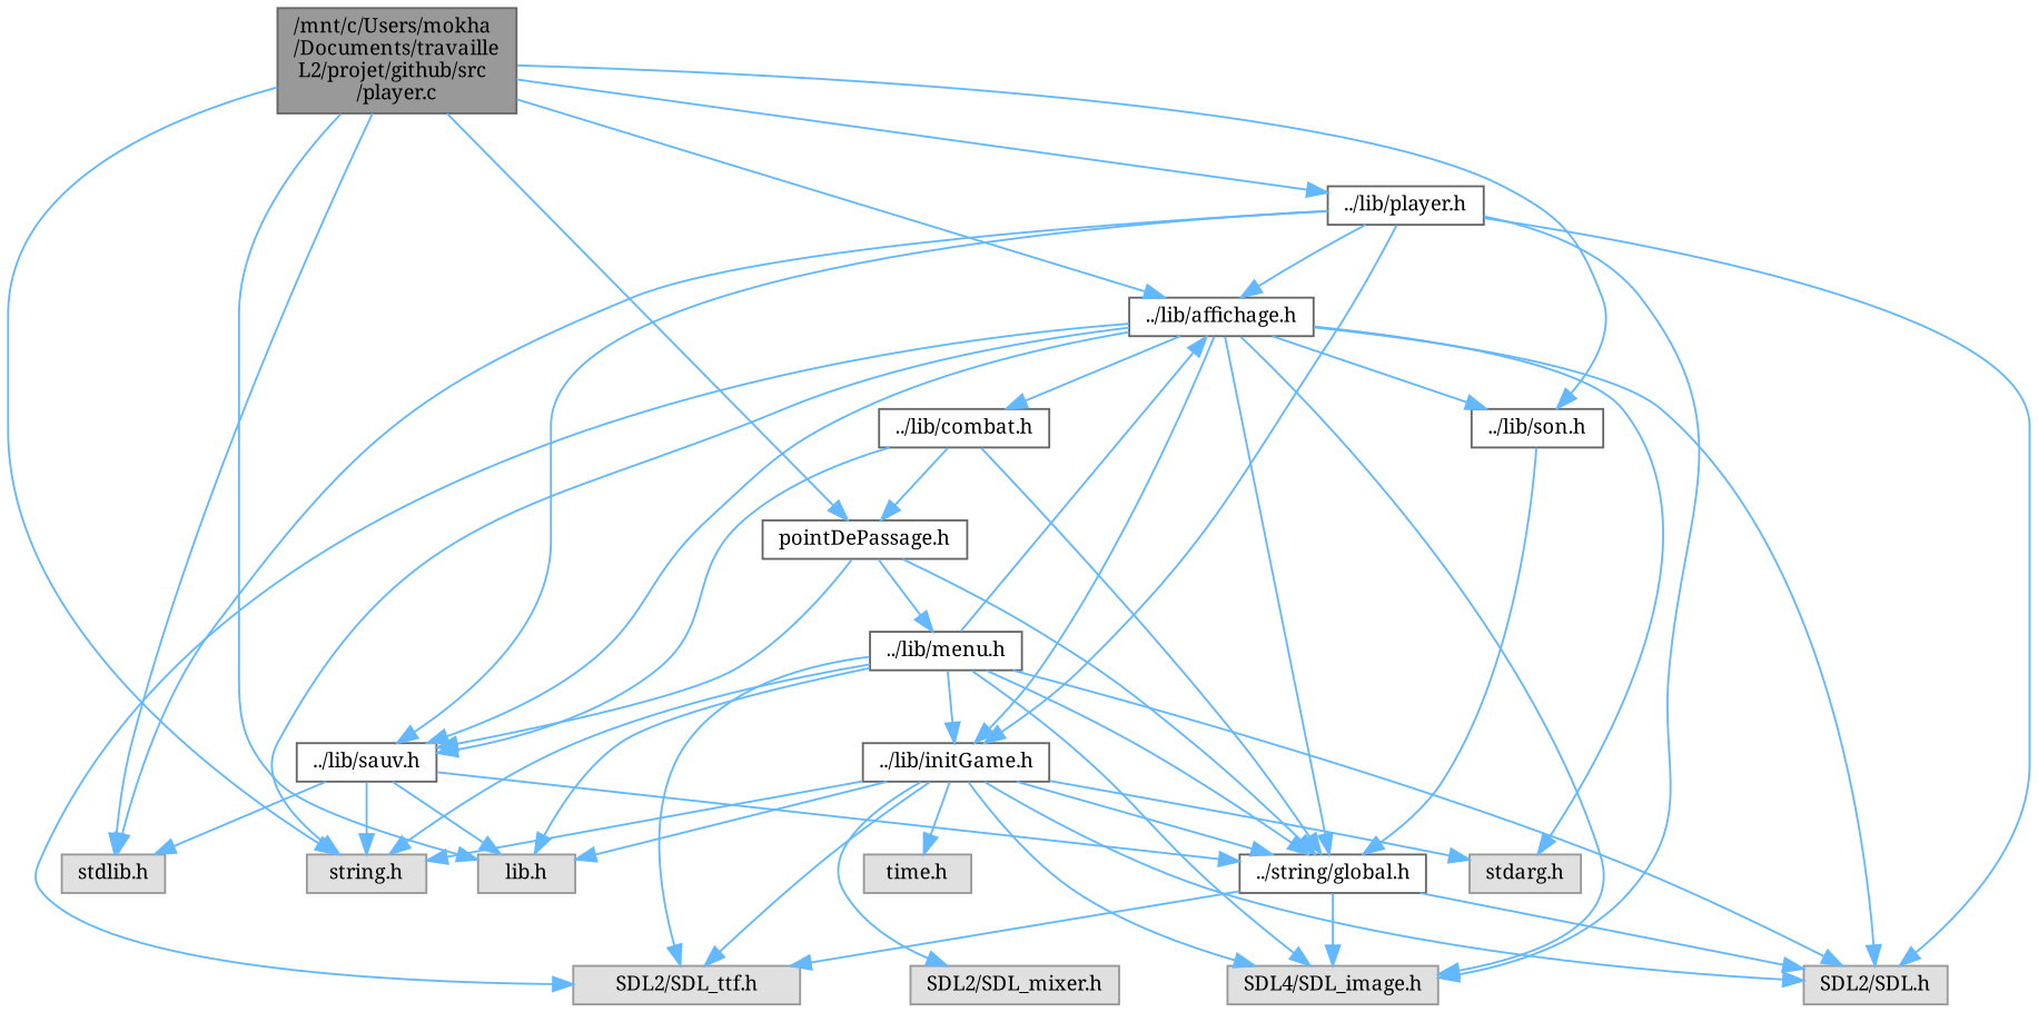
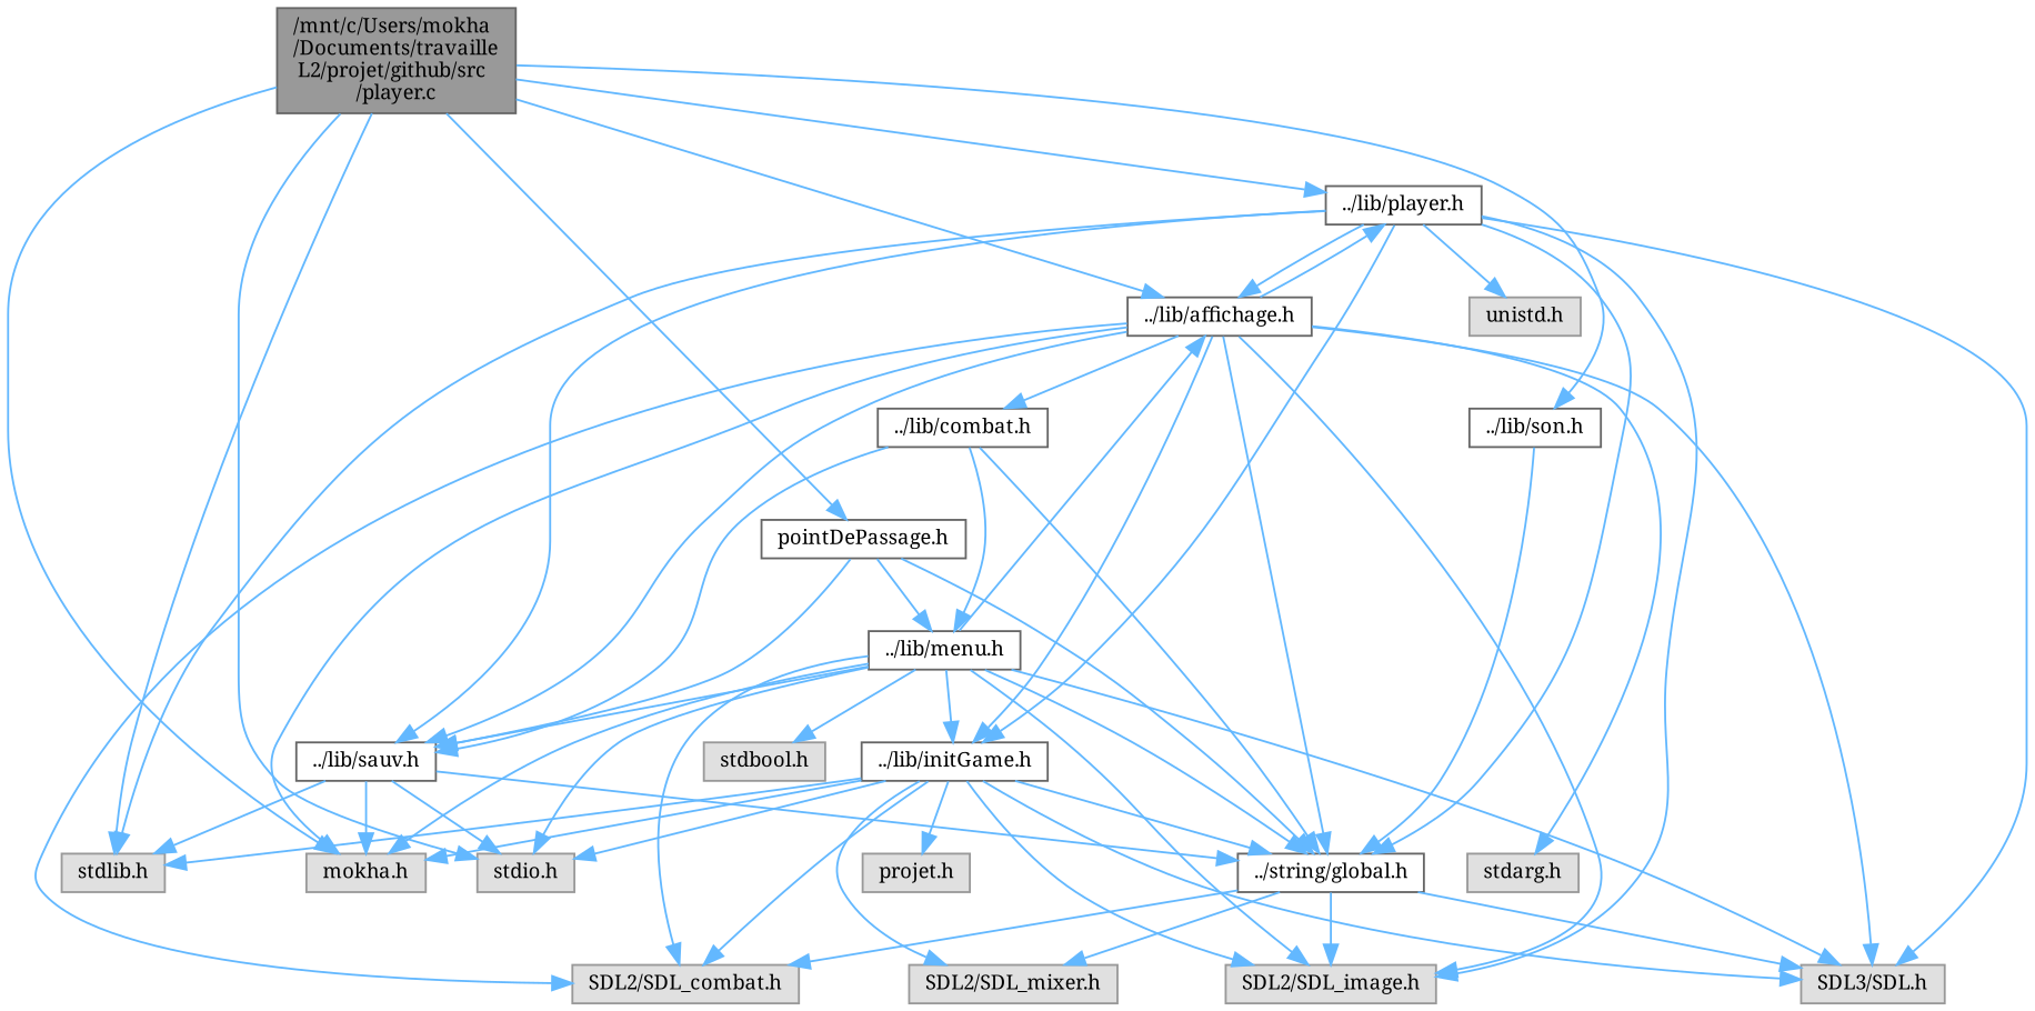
  digraph {
    fontname="Noto Serif"
    node [color=grey60 fillcolor="#E0E0E0" fontname="Noto Serif" fontsize=10 shape=box style=filled]
    edge [color=steelblue1 fontname="Noto Serif" fontsize=10 labelfontname=Helvetica labelfontsize=10 style=solid]
    n1 [color=gray40 fillcolor=grey60 fontcolor=black height=0.2 label="/mnt/c/Users/mokha\l/Documents/travaille\l L2/projet/github/src\l/player.c" width=0.4]
-   n2 [height=0.2 label="lib.h" width=0.4]
+   n2 [height=0.2 label="stdio.h" width=0.4]
    n3 [height=0.2 label="stdlib.h" width=0.4]
-   n4 [height=0.2 label="string.h" width=0.4]
+   n4 [height=0.2 label="mokha.h" width=0.4]
    n5 [color=grey40 fillcolor=white height=0.2 label="../lib/player.h" width=0.4]
    n6 [color=grey40 fillcolor=white height=0.2 label="../lib/affichage.h" width=0.4]
    n7 [color=grey40 fillcolor=white height=0.2 label="pointDePassage.h" width=0.4]
    n8 [color=grey40 fillcolor=white height=0.2 label="../lib/son.h" width=0.4]
-   n9 [height=0.2 label="SDL2/SDL.h" width=0.4]
-   n10 [height=0.2 label="SDL4/SDL_image.h" width=0.4]
+   n9 [height=0.2 label="SDL3/SDL.h" width=0.4]
+   n10 [height=0.2 label="SDL2/SDL_image.h" width=0.4]
+   n11 [height=0.2 label="unistd.h" width=0.4]
    n12 [color=grey40 fillcolor=white height=0.2 label="../lib/initGame.h" width=0.4]
    n13 [color=grey40 fillcolor=white height=0.2 label="../string/global.h" width=0.4]
    n14 [color=grey40 fillcolor=white height=0.2 label="../lib/sauv.h" width=0.4]
-   n15 [height=0.2 label="SDL2/SDL_ttf.h" width=0.4]
+   n15 [height=0.2 label="SDL2/SDL_combat.h" width=0.4]
    n16 [height=0.2 label="stdarg.h" width=0.4]
    n17 [color=grey40 fillcolor=white height=0.2 label="../lib/combat.h" width=0.4]
    n18 [color=grey40 fillcolor=white height=0.2 label="../lib/menu.h" width=0.4]
-   n19 [height=0.2 label="time.h" width=0.4]
+   n19 [height=0.2 label="projet.h" width=0.4]
    n20 [height=0.2 label="SDL2/SDL_mixer.h" width=0.4]
+   n21 [height=0.2 label="stdbool.h" width=0.4]
    n1 -> n2
    n1 -> n3
    n1 -> n4
    n1 -> n5
    n1 -> n6
    n1 -> n7
    n1 -> n8
    n5 -> n3
    n5 -> n6
    n5 -> n9
    n5 -> n10
+   n5 -> n11
    n5 -> n12
+   n5 -> n13
    n5 -> n14
    n6 -> n4
-   n6 -> n8
+   n6 -> n5
    n6 -> n9
    n6 -> n10
    n6 -> n12
    n6 -> n13
    n6 -> n14
    n6 -> n15
    n6 -> n16
    n6 -> n17
    n7 -> n13
    n7 -> n14
    n7 -> n18
    n8 -> n13
    n12 -> n2
-   n12 -> n16
+   n12 -> n3
    n12 -> n4
    n12 -> n9
    n12 -> n10
    n12 -> n13
    n12 -> n15
    n12 -> n19
    n12 -> n20
    n13 -> n9
    n13 -> n10
    n13 -> n15
+   n13 -> n20
    n14 -> n2
    n14 -> n3
    n14 -> n4
    n14 -> n13
-   n17 -> n7
+   n17 -> n18
    n17 -> n13
    n17 -> n14
    n18 -> n2
    n18 -> n4
    n18 -> n6
    n18 -> n9
    n18 -> n10
    n18 -> n12
    n18 -> n13
+   n18 -> n14
    n18 -> n15
+   n18 -> n21
  }
